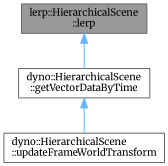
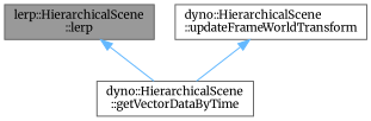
  digraph {
    fontname=Merriweather
    rankdir=TB
    node [color=grey40 fillcolor=white fontname=Merriweather fontsize=10 shape=box style=filled]
    edge [color=steelblue1 dir=back fontname=Merriweather fontsize=10 labelfontname=Helvetica labelfontsize=10 style=solid]
    n1 [color=gray40 fillcolor=grey60 fontcolor=black height=0.2 label="lerp::HierarchicalScene\l::lerp" width=0.4]
    n2 [height=0.2 label="dyno::HierarchicalScene\l::getVectorDataByTime" width=0.4]
    n3 [height=0.2 label="dyno::HierarchicalScene\l::updateFrameWorldTransform" width=0.4]
    n1 -> n2
-   n2 -> n3
+   n3 -> n2
  }
